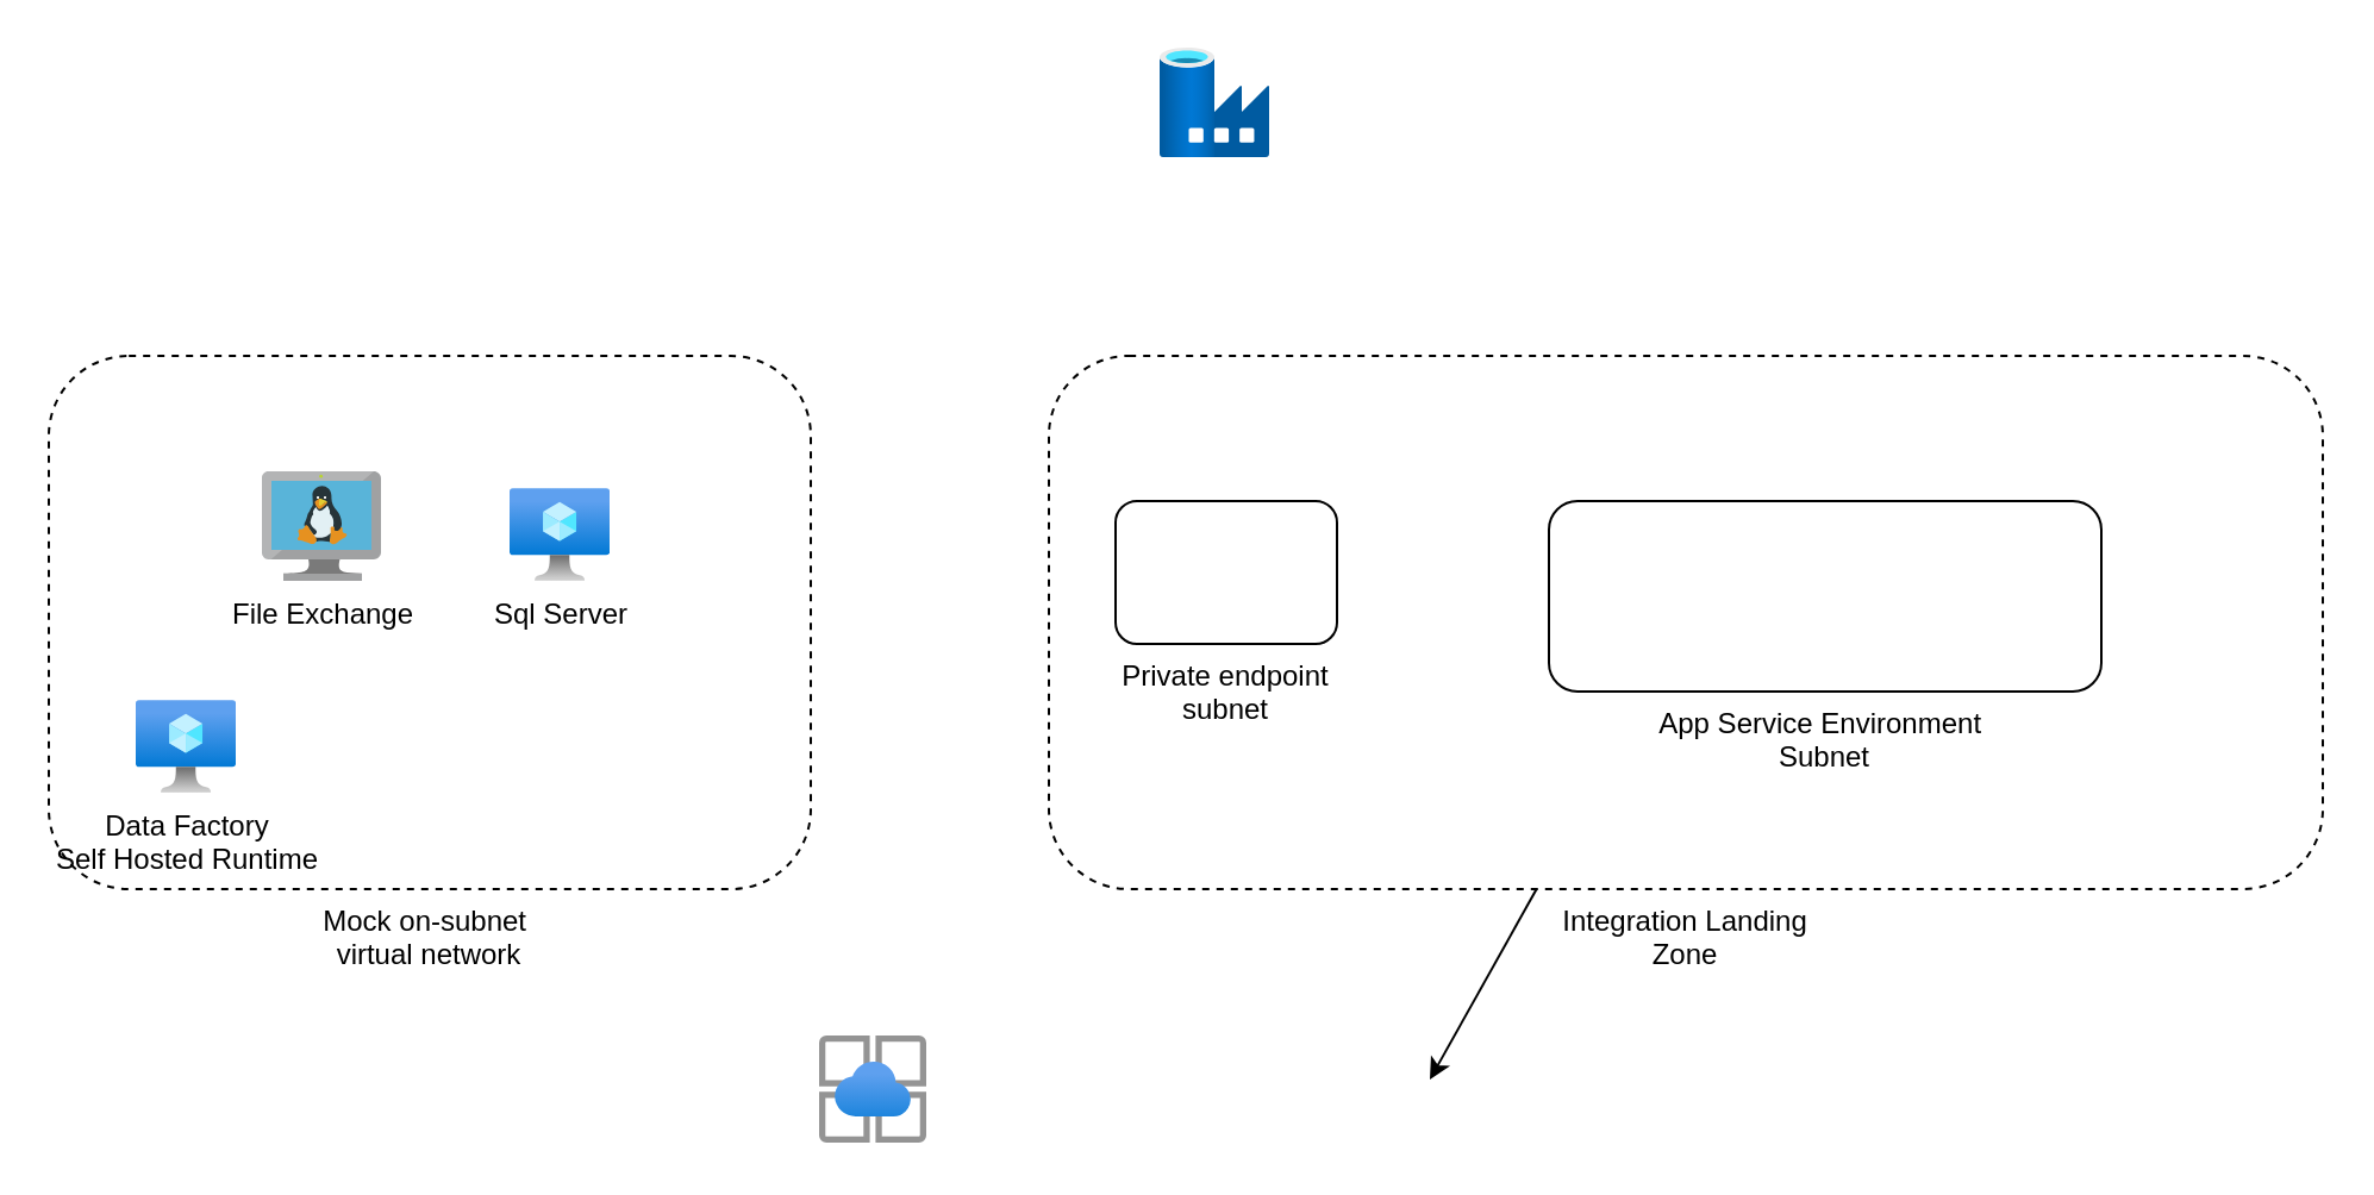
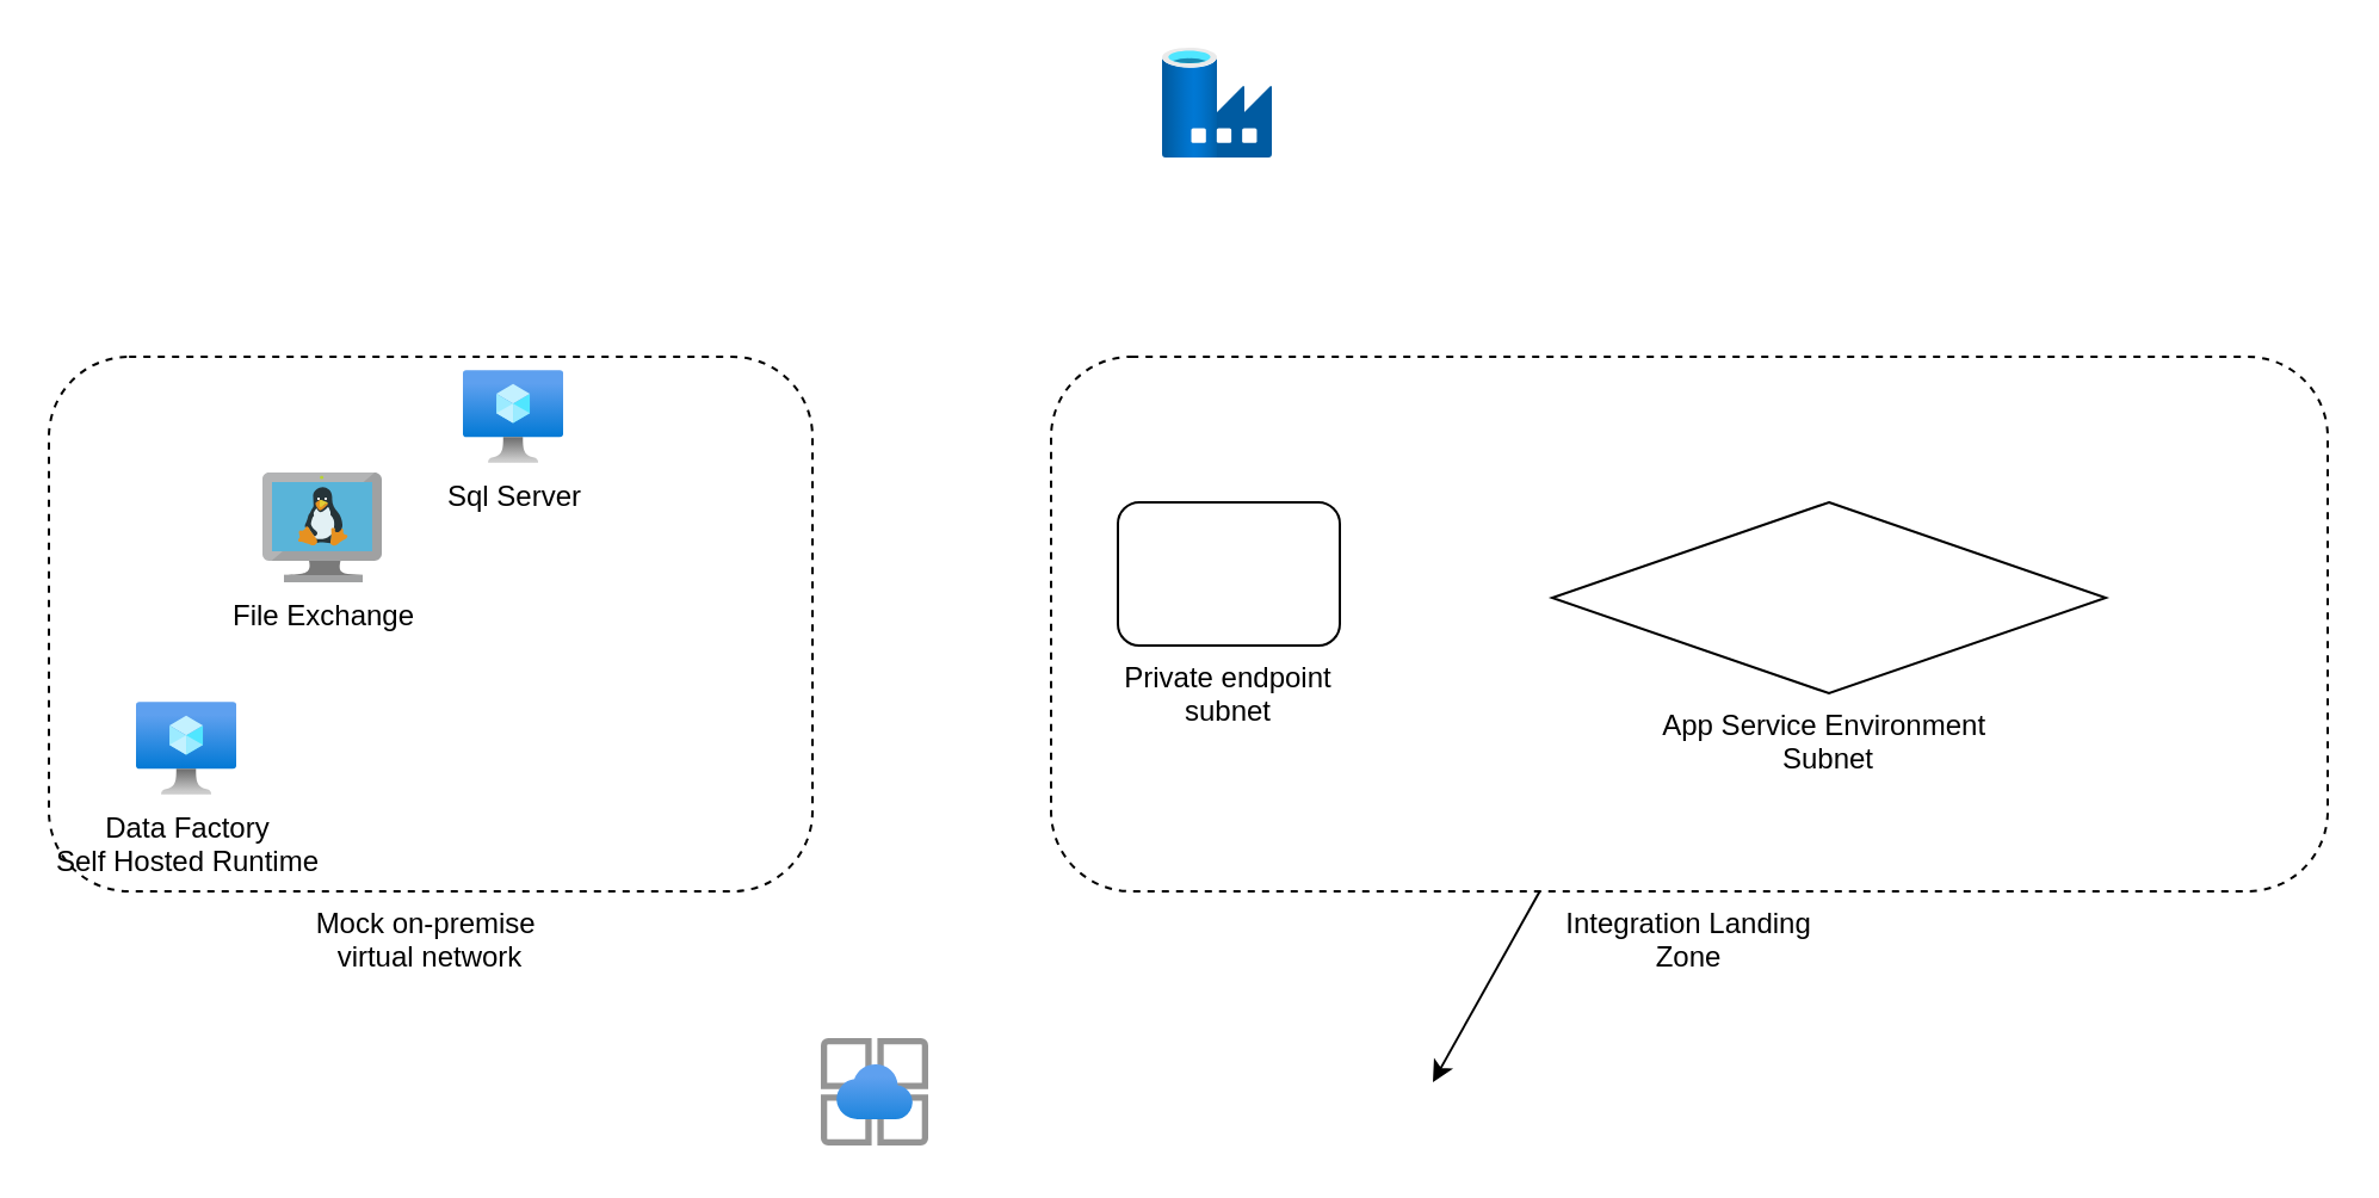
  <mxCell id="0" />
  <mxCell id="1" parent="0" />
- <mxCell id="2" value="&lt;font style=&quot;color: light-dark(rgb(0, 0, 0), rgb(0, 0, 0));&quot;&gt;Mock on-subnet&amp;nbsp;&lt;/font&gt;&lt;div&gt;&lt;font style=&quot;color: light-dark(rgb(0, 0, 0), rgb(0, 0, 0));&quot;&gt;virtual network&lt;/font&gt;&lt;/div&gt;" style="rounded=1;whiteSpace=wrap;html=1;fillColor=none;strokeColor=light-dark(#000000,#000099);dashed=1;labelPosition=center;verticalLabelPosition=bottom;align=center;verticalAlign=top;fontColor=light-dark(#000000,#000000);" vertex="1" parent="1"><mxGeometry x="20" y="149" width="320" height="224" as="geometry" /></mxCell>
- <mxCell id="3" value="Sql Server" style="image;aspect=fixed;html=1;points=[];align=center;fontSize=12;image=img/lib/azure2/compute/Virtual_Machine.svg;labelBackgroundColor=none;fontColor=light-dark(#000000,#000000);" vertex="1" parent="1"><mxGeometry x="214" y="205" width="42.05" height="39" as="geometry" /></mxCell>
+ <mxCell id="2" value="&lt;font style=&quot;color: light-dark(rgb(0, 0, 0), rgb(0, 0, 0));&quot;&gt;Mock on-premise&amp;nbsp;&lt;/font&gt;&lt;div&gt;&lt;font style=&quot;color: light-dark(rgb(0, 0, 0), rgb(0, 0, 0));&quot;&gt;virtual network&lt;/font&gt;&lt;/div&gt;" style="rounded=1;whiteSpace=wrap;html=1;fillColor=none;strokeColor=light-dark(#000000,#000099);dashed=1;labelPosition=center;verticalLabelPosition=bottom;align=center;verticalAlign=top;fontColor=light-dark(#000000,#000000);" vertex="1" parent="1"><mxGeometry x="20" y="149" width="320" height="224" as="geometry" /></mxCell>
+ <mxCell id="3" value="Sql Server" style="image;aspect=fixed;html=1;points=[];align=center;fontSize=12;image=img/lib/azure2/compute/Virtual_Machine.svg;labelBackgroundColor=none;fontColor=light-dark(#000000,#000000);" vertex="1" parent="1"><mxGeometry x="194" y="155" width="42.05" height="39" as="geometry" /></mxCell>
  <mxCell id="4" value="&lt;font style=&quot;color: light-dark(rgb(0, 0, 0), rgb(0, 0, 0));&quot;&gt;Data Factory&lt;/font&gt;&lt;div&gt;&lt;font style=&quot;color: light-dark(rgb(0, 0, 0), rgb(0, 0, 0));&quot;&gt;Self Hosted Runtime&lt;/font&gt;&lt;/div&gt;" style="image;aspect=fixed;html=1;points=[];align=center;fontSize=12;image=img/lib/azure2/compute/Virtual_Machine.svg;labelBackgroundColor=none;fontColor=light-dark(#000000,#000000);" vertex="1" parent="1"><mxGeometry x="57" y="294" width="42.05" height="39" as="geometry" /></mxCell>
  <mxCell id="5" value="File Exchange" style="image;sketch=0;aspect=fixed;html=1;points=[];align=center;fontSize=12;image=img/lib/mscae/VM_Linux.svg;labelBackgroundColor=none;fontColor=light-dark(#000000,#000000);" vertex="1" parent="1"><mxGeometry x="110" y="198" width="50" height="46" as="geometry" /></mxCell>
  <mxCell id="6" value="" style="image;aspect=fixed;html=1;points=[];align=center;fontSize=12;image=img/lib/azure2/databases/Data_Factory.svg;" vertex="1" parent="1"><mxGeometry x="487" y="20" width="46" height="46" as="geometry" /></mxCell>
  <mxCell id="7" value="" style="edgeStyle=none;html=1;" edge="1" parent="1" source="8"><mxGeometry relative="1" as="geometry"><mxPoint x="600" y="453" as="targetPoint" /></mxGeometry></mxCell>
  <mxCell id="8" value="&lt;font style=&quot;color: light-dark(rgb(0, 0, 0), rgb(0, 0, 0));&quot;&gt;Integration Landing&lt;/font&gt;&lt;div&gt;&lt;font style=&quot;color: light-dark(rgb(0, 0, 0), rgb(0, 0, 0));&quot;&gt;Zone&lt;/font&gt;&lt;/div&gt;" style="rounded=1;whiteSpace=wrap;html=1;fillColor=none;strokeColor=light-dark(#000000,#000099);dashed=1;labelPosition=center;verticalLabelPosition=bottom;align=center;verticalAlign=top;fontColor=light-dark(#000000,#000000);" vertex="1" parent="1"><mxGeometry x="440" y="149" width="535" height="224" as="geometry" /></mxCell>
  <mxCell id="9" value="&lt;font style=&quot;color: light-dark(rgb(0, 0, 0), rgb(0, 0, 0));&quot;&gt;Private endpoint&lt;/font&gt;&lt;div&gt;&lt;font style=&quot;color: light-dark(rgb(0, 0, 0), rgb(0, 0, 0));&quot;&gt;subnet&lt;/font&gt;&lt;/div&gt;" style="rounded=1;whiteSpace=wrap;html=1;fillColor=none;strokeColor=light-dark(#000000,#000099);labelPosition=center;verticalLabelPosition=bottom;align=center;verticalAlign=top;fontColor=light-dark(#000000,#000000);" vertex="1" parent="1"><mxGeometry x="468" y="210" width="93" height="60" as="geometry" /></mxCell>
- <mxCell id="10" value="&lt;font style=&quot;color: light-dark(rgb(0, 0, 0), rgb(0, 0, 0));&quot;&gt;App Service Environment&amp;nbsp;&lt;/font&gt;&lt;div&gt;&lt;font style=&quot;color: light-dark(rgb(0, 0, 0), rgb(0, 0, 0));&quot;&gt;Subnet&lt;/font&gt;&lt;/div&gt;" style="rounded=1;whiteSpace=wrap;html=1;fillColor=none;strokeColor=light-dark(#000000,#000099);labelPosition=center;verticalLabelPosition=bottom;align=center;verticalAlign=top;fontColor=light-dark(#000000,#000000);" vertex="1" parent="1"><mxGeometry x="650" y="210" width="232" height="80" as="geometry" /></mxCell>
+ <mxCell id="10" value="&lt;font style=&quot;color: light-dark(rgb(0, 0, 0), rgb(0, 0, 0));&quot;&gt;App Service Environment&amp;nbsp;&lt;/font&gt;&lt;div&gt;&lt;font style=&quot;color: light-dark(rgb(0, 0, 0), rgb(0, 0, 0));&quot;&gt;Subnet&lt;/font&gt;&lt;/div&gt;" style="rhombus;whiteSpace=wrap;html=1;fillColor=none;strokeColor=light-dark(#000000,#000099);labelPosition=center;verticalLabelPosition=bottom;align=center;verticalAlign=top;fontColor=light-dark(#000000,#000000);" vertex="1" parent="1"><mxGeometry x="650" y="210" width="232" height="80" as="geometry" /></mxCell>
  <mxCell id="11" value="" style="image;aspect=fixed;html=1;points=[];align=center;fontSize=12;image=img/lib/azure2/app_services/App_Service_Environments.svg;" vertex="1" parent="1"><mxGeometry x="344" y="435" width="45" height="45" as="geometry" /></mxCell>
